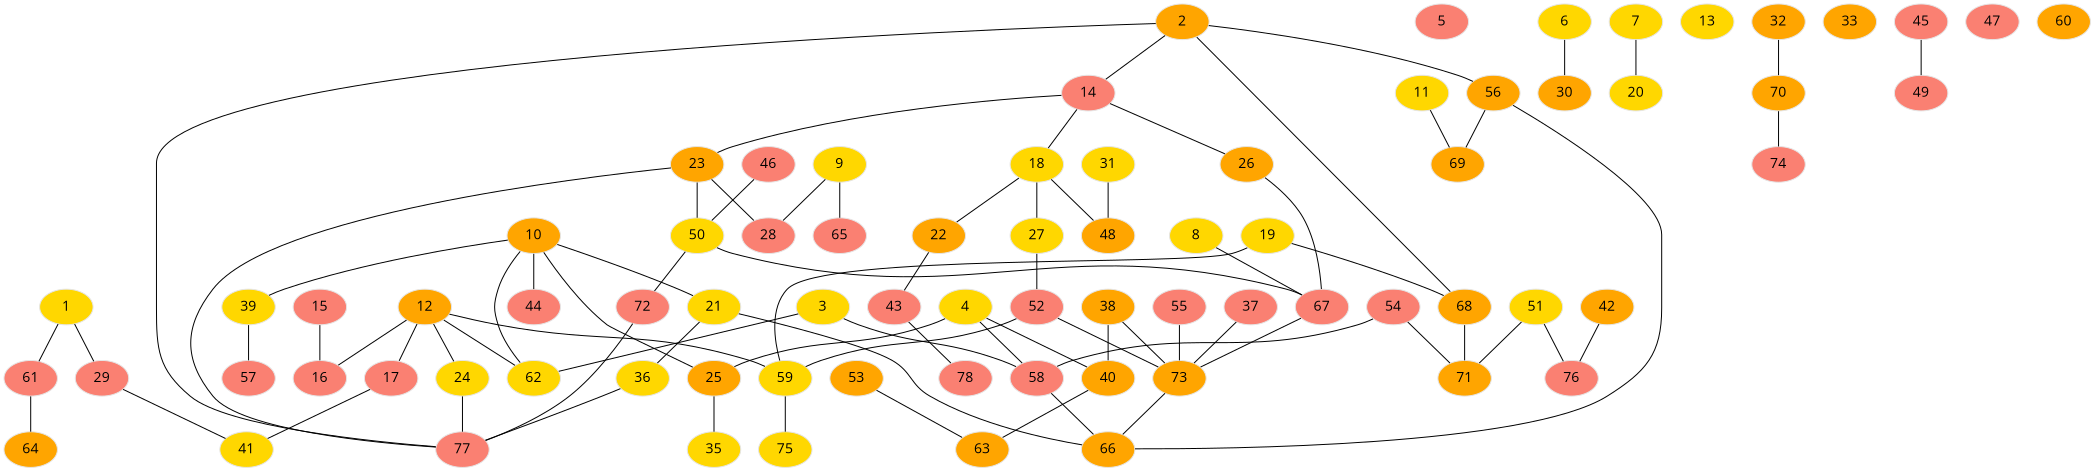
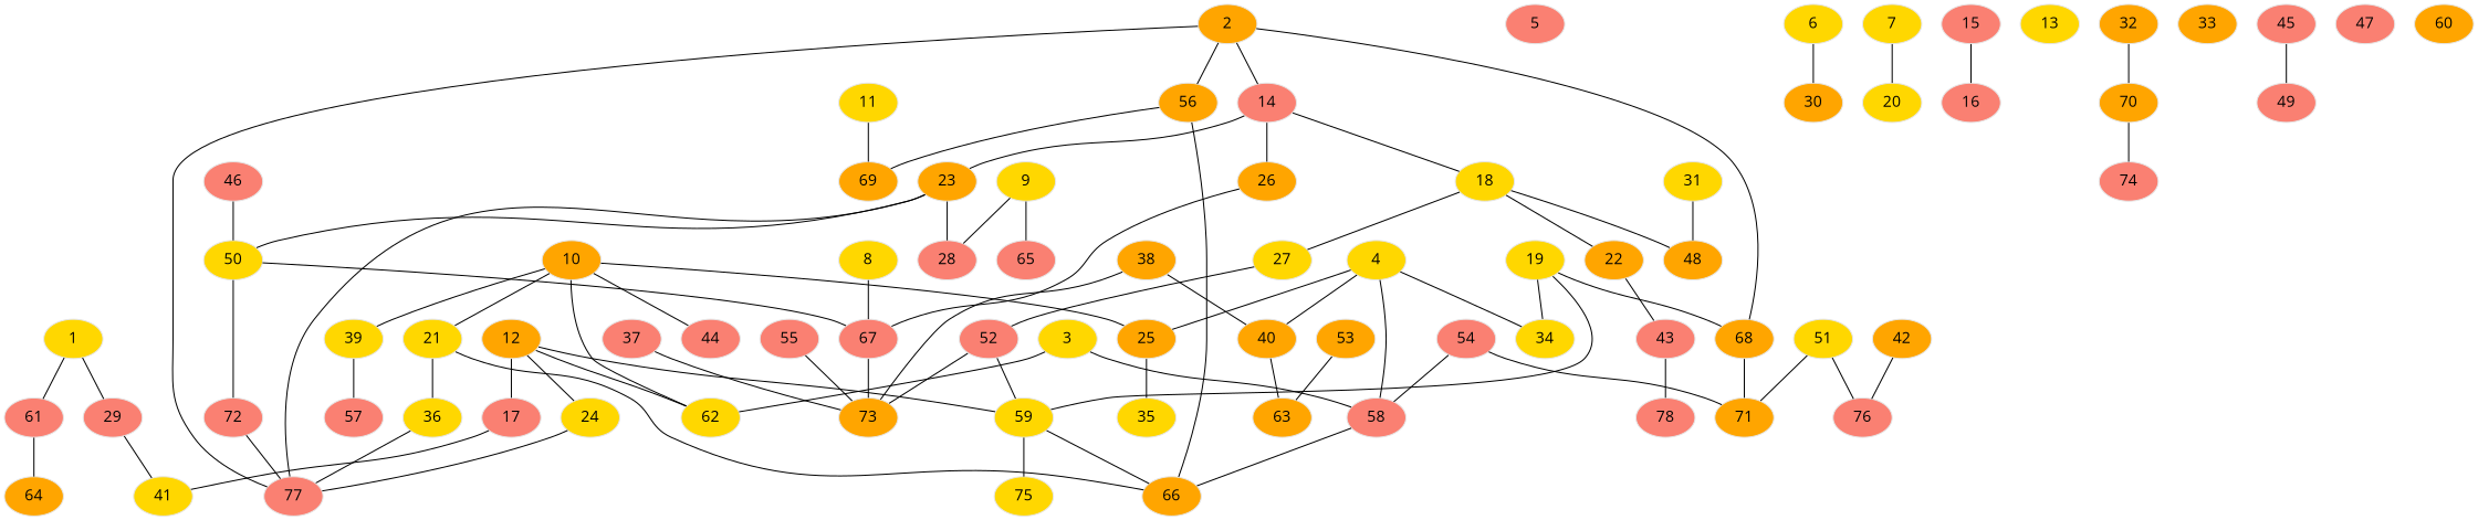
  graph {
    fontname="Open Sans"
    node [color=gray90 fillcolor=salmon fontname="Open Sans" style=filled]
    edge [fontname="Open Sans"]
    1 [fillcolor=gold]
    29
    61
    41 [fillcolor=gold]
    64 [fillcolor=orange]
    2 [fillcolor=orange]
    14
    56 [fillcolor=orange]
    68 [fillcolor=orange]
    77
    18 [fillcolor=gold]
    23 [fillcolor=orange]
    26 [fillcolor=orange]
    69 [fillcolor=orange]
    66 [fillcolor=orange]
    71 [fillcolor=orange]
    3 [fillcolor=gold]
    58
    62 [fillcolor=gold]
    4 [fillcolor=gold]
    25 [fillcolor=orange]
+   34 [fillcolor=gold]
    40 [fillcolor=orange]
    35 [fillcolor=gold]
    63 [fillcolor=orange]
    5
    6 [fillcolor=gold]
    30 [fillcolor=orange]
    7 [fillcolor=gold]
    20 [fillcolor=gold]
    8 [fillcolor=gold]
    67
    73 [fillcolor=orange]
    9 [fillcolor=gold]
    28
    65
    10 [fillcolor=orange]
    21 [fillcolor=gold]
    39 [fillcolor=gold]
    44
    36 [fillcolor=gold]
    57
    11 [fillcolor=gold]
    12 [fillcolor=orange]
    16
    17
    24 [fillcolor=gold]
    59 [fillcolor=gold]
    75 [fillcolor=gold]
    13 [fillcolor=gold]
    22 [fillcolor=orange]
    27 [fillcolor=gold]
    48 [fillcolor=orange]
    50 [fillcolor=gold]
    15
    43
    52
    19 [fillcolor=gold]
    78
    72
    31 [fillcolor=gold]
    32 [fillcolor=orange]
    70 [fillcolor=orange]
    74
    33 [fillcolor=orange]
    37
    38 [fillcolor=orange]
    42 [fillcolor=orange]
    76
    45
    49
    46
    47
    51 [fillcolor=gold]
    53 [fillcolor=orange]
    54
    55
    60 [fillcolor=orange]
    1 -- 29
    1 -- 61
    29 -- 41
    61 -- 64
    2 -- 14
    2 -- 56
    2 -- 68
    2 -- 77
    14 -- 18
    14 -- 23
    14 -- 26
    56 -- 69
    56 -- 66
    68 -- 71
    18 -- 22
    18 -- 27
    18 -- 48
    23 -- 77
    23 -- 28
    23 -- 50
    26 -- 67
    3 -- 58
    3 -- 62
    58 -- 66
    4 -- 58
    4 -- 25
+   4 -- 34
    4 -- 40
    25 -- 35
    40 -- 63
    6 -- 30
    7 -- 20
    8 -- 67
    67 -- 73
    9 -- 28
    9 -- 65
    10 -- 62
    10 -- 25
    10 -- 21
    10 -- 39
    10 -- 44
    21 -- 66
    21 -- 36
    39 -- 57
    36 -- 77
    11 -- 69
    12 -- 62
-   12 -- 16
    12 -- 17
    12 -- 24
    12 -- 59
    17 -- 41
    24 -- 77
-   73 -- 66
+   59 -- 66
    59 -- 75
    22 -- 43
    27 -- 52
    50 -- 67
    50 -- 72
    15 -- 16
    43 -- 78
    52 -- 73
    52 -- 59
    19 -- 68
+   19 -- 34
    19 -- 59
    72 -- 77
    31 -- 48
    32 -- 70
    70 -- 74
    37 -- 73
    38 -- 40
    38 -- 73
    42 -- 76
    45 -- 49
    46 -- 50
    51 -- 71
    51 -- 76
    53 -- 63
    54 -- 71
    54 -- 58
    55 -- 73
  }
